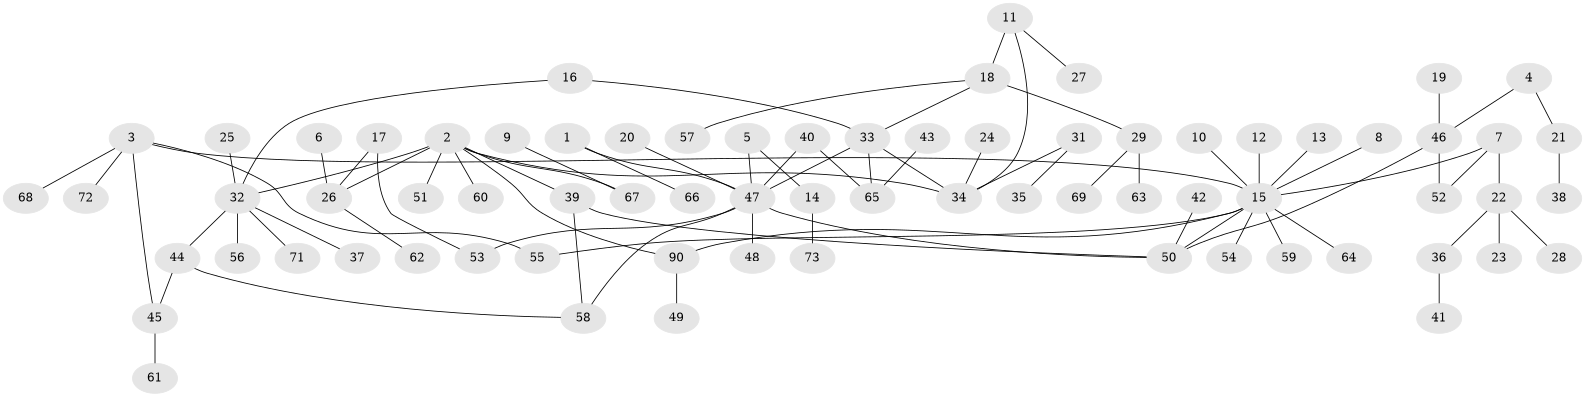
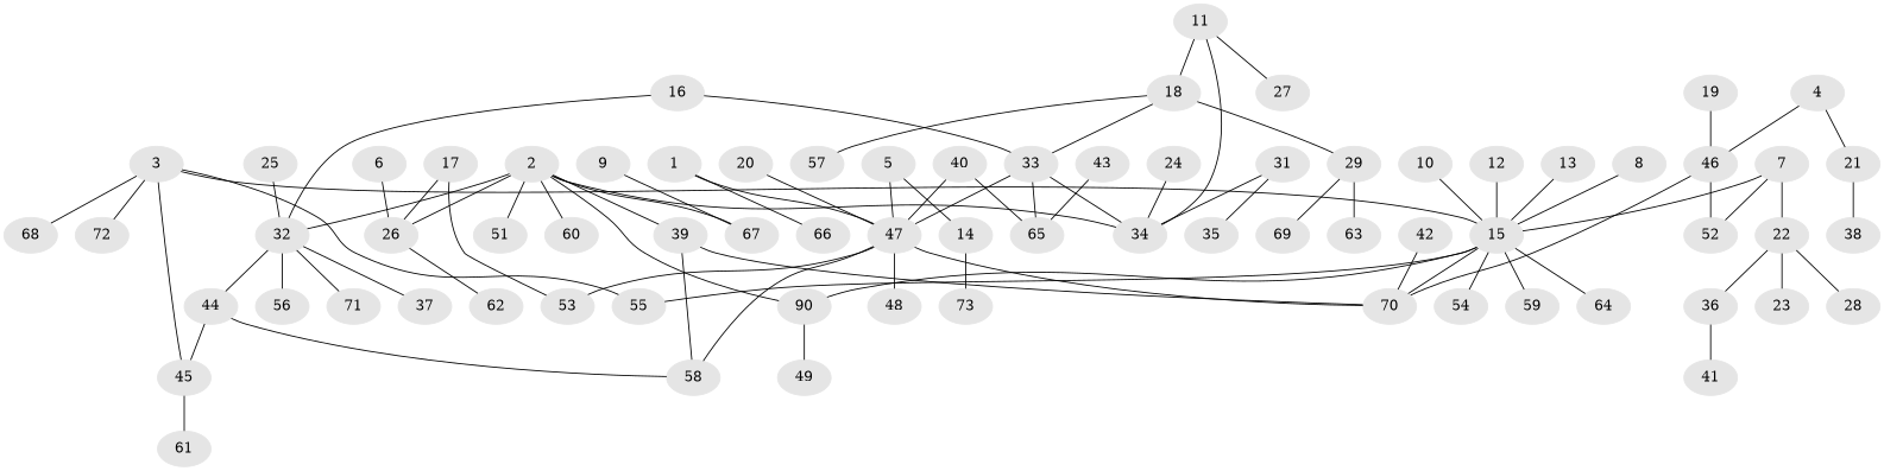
  graph {
    node [color=gray90 style=filled]
    edge [weight=1.0]
    1
    47
    66
-   50
+   50 [label=70]
    53
    58
    48
    2
    26
    n10 [label=90]
    32
    34
    39
    51
    60
    67
    62
    49
    37
    44
    56
    71
    3
    15
    45
    55
    68
    72
    54
    59
    64
    61
    4
    21
    46
    38
    52
    5
    14
    73
    6
    7
    22
    23
    28
    36
    8
    9
    10
    11
    18
    27
    33
    29
    57
    12
    13
    16
    65
    17
    63
    69
    19
    20
    41
    24
    25
    31
    35
    40
    42
    43
    1 -- 47
    1 -- 66
    47 -- 50
    47 -- 53
    47 -- 58
    47 -- 48
    2 -- 26
    2 -- n10
    2 -- 32
    2 -- 34
    2 -- 39
    2 -- 51
    2 -- 60
    2 -- 67
    26 -- 62
    n10 -- 49
    32 -- 37
    32 -- 44
    32 -- 56
    32 -- 71
    39 -- 50
    39 -- 58
    44 -- 58
    44 -- 45
    3 -- 15
    3 -- 45
    3 -- 55
    3 -- 68
    3 -- 72
    15 -- 50
    15 -- n10
    15 -- 55
    15 -- 54
    15 -- 59
    15 -- 64
    45 -- 61
    4 -- 21
    4 -- 46
    21 -- 38
    46 -- 50
    46 -- 52
    5 -- 47
    5 -- 14
    14 -- 73
    6 -- 26
    7 -- 15
    7 -- 52 [weight=2.0]
    7 -- 22
    22 -- 23
    22 -- 28
    22 -- 36
    36 -- 41
    8 -- 15
    9 -- 67
    10 -- 15
    11 -- 34
    11 -- 18 [weight=2.0]
    11 -- 27
    18 -- 33
    18 -- 29
    18 -- 57
    33 -- 47
    33 -- 34
    33 -- 65
    29 -- 63
    29 -- 69
    12 -- 15
    13 -- 15
    16 -- 32
    16 -- 33
    17 -- 53
    17 -- 26
    19 -- 46
    20 -- 47
    24 -- 34
    25 -- 32
    31 -- 34
    31 -- 35
    40 -- 47
    40 -- 65
    42 -- 50
    43 -- 65
  }
